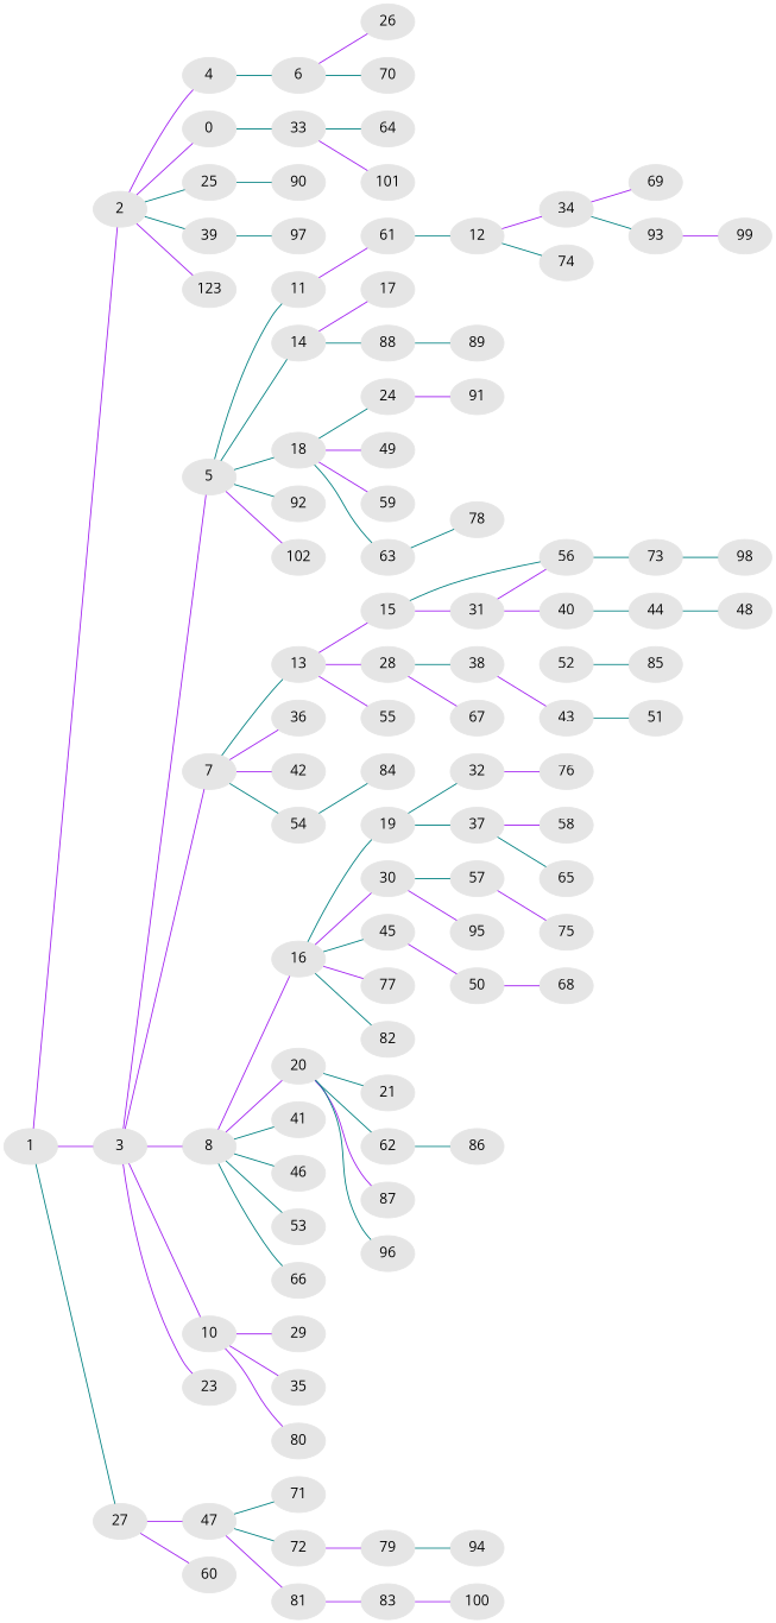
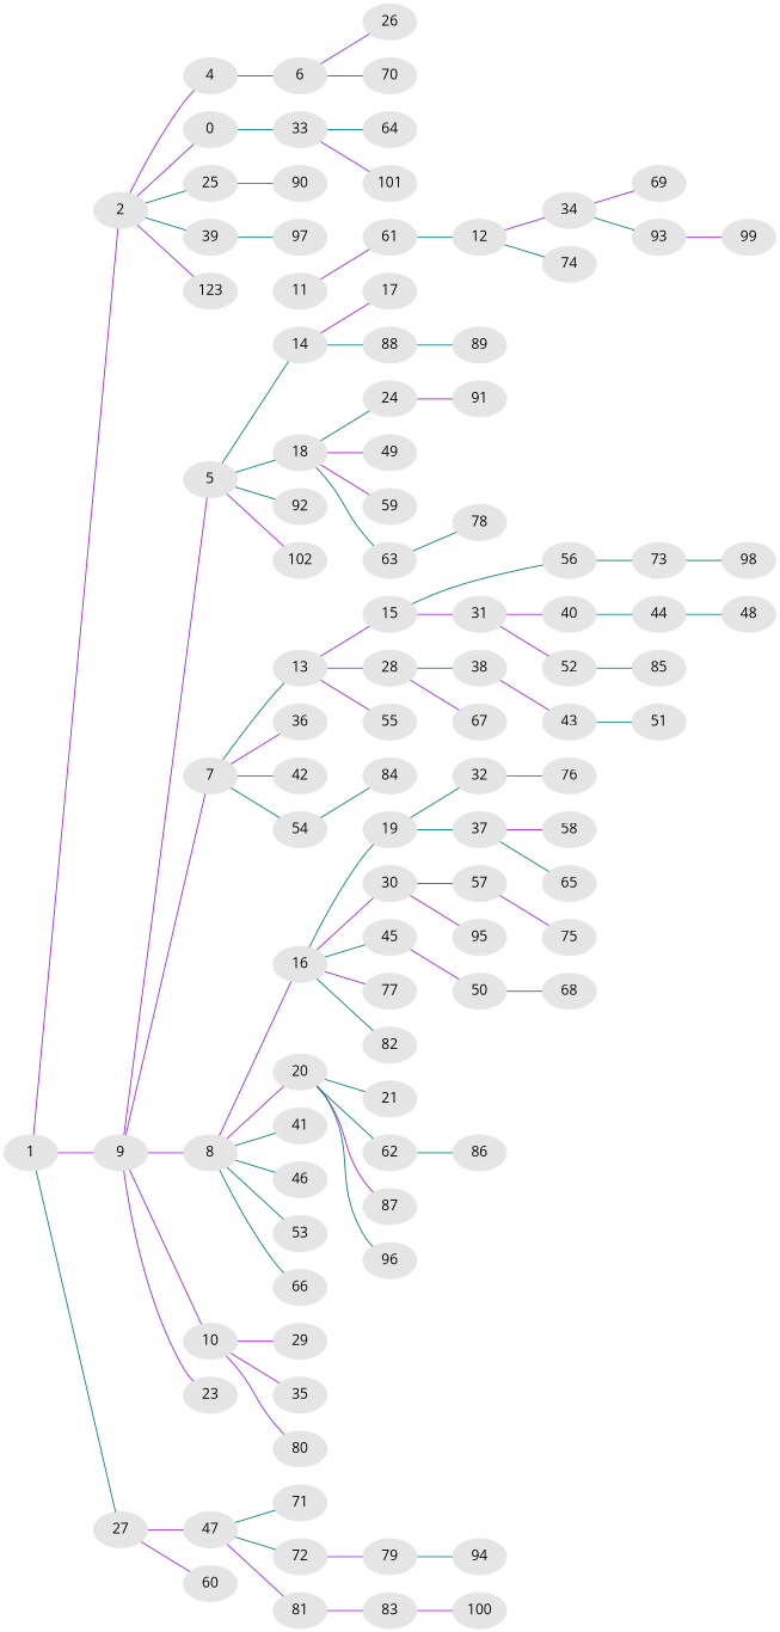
  graph {
    fontname="Open Sans"
    rankdir=LR
    node [color=gray90 fontname="Open Sans" style=filled]
    edge [color=purple fontname="Open Sans"]
    1
    2
-   3
+   3 [label=9]
    27
    4
    n6 [label=0]
    25
    39
    n9 [label=123]
    5
    7
    8
    10
    23
    47
    60
    6
    33
    90
    97
    11
    14
    18
    92
    102
    13
    36
    42
    54
    16
    20
    41
    46
    53
    66
    29
    35
    80
    26
    70
    61
    17
    88
    24
    49
    59
    63
    15
    28
    55
    84
    19
    30
    45
    77
    82
    21
    62
    87
    96
    64
    101
    12
    34
    74
    69
    93
    31
    56
    38
    67
    89
    40
    52
    73
    32
    37
    57
    95
    50
    91
    78
    76
    58
    65
    86
    71
    72
    81
    43
    75
    44
    85
    99
    51
    48
    68
    79
    98
    83
    94
    100
    1 -- 2
    1 -- 3
    1 -- 27 [color=teal]
    2 -- 4
    2 -- n6
    2 -- 25 [color=teal]
    2 -- 39 [color=teal]
    2 -- n9
    3 -- 5
    3 -- 7
    3 -- 8
    3 -- 10
    3 -- 23
    27 -- 47
    27 -- 60
    4 -- 6 [color=teal]
    n6 -- 33 [color=teal]
    25 -- 90 [color=teal]
    39 -- 97 [color=teal]
-   5 -- 11 [color=teal]
    5 -- 14 [color=teal]
    5 -- 18 [color=teal]
    5 -- 92 [color=teal]
    5 -- 102
    7 -- 13 [color=teal]
    7 -- 36
    7 -- 42
    7 -- 54 [color=teal]
    8 -- 16
    8 -- 20
    8 -- 41 [color=teal]
    8 -- 46 [color=teal]
    8 -- 53 [color=teal]
    8 -- 66 [color=teal]
    10 -- 29
    10 -- 35
    10 -- 80
    47 -- 71 [color=teal]
    47 -- 72 [color=teal]
    47 -- 81
    6 -- 26
    6 -- 70 [color=teal]
    33 -- 64 [color=teal]
    33 -- 101
    11 -- 61
    14 -- 17
    14 -- 88 [color=teal]
    18 -- 24 [color=teal]
    18 -- 49
    18 -- 59
    18 -- 63 [color=teal]
    13 -- 15
    13 -- 28
    13 -- 55
    54 -- 84 [color=teal]
    16 -- 19 [color=teal]
    16 -- 30
    16 -- 45 [color=teal]
    16 -- 77
    16 -- 82 [color=teal]
    20 -- 21 [color=teal]
    20 -- 62 [color=teal]
    20 -- 87
    20 -- 96 [color=teal]
    61 -- 12 [color=teal]
    88 -- 89 [color=teal]
    24 -- 91
    63 -- 78 [color=teal]
    15 -- 31
    15 -- 56 [color=teal]
    28 -- 38 [color=teal]
    28 -- 67
    19 -- 32 [color=teal]
    19 -- 37 [color=teal]
    30 -- 57 [color=teal]
    30 -- 95
    45 -- 50
    62 -- 86 [color=teal]
    12 -- 34
    12 -- 74 [color=teal]
    34 -- 69
    34 -- 93 [color=teal]
    93 -- 99
    31 -- 40
-   31 -- 56
+   31 -- 52
    56 -- 73 [color=teal]
    38 -- 43
    40 -- 44 [color=teal]
    52 -- 85 [color=teal]
    73 -- 98 [color=teal]
    32 -- 76
    37 -- 58
    37 -- 65 [color=teal]
    57 -- 75
    50 -- 68
    72 -- 79
    81 -- 83
    43 -- 51 [color=teal]
    44 -- 48 [color=teal]
    79 -- 94 [color=teal]
    83 -- 100
  }
